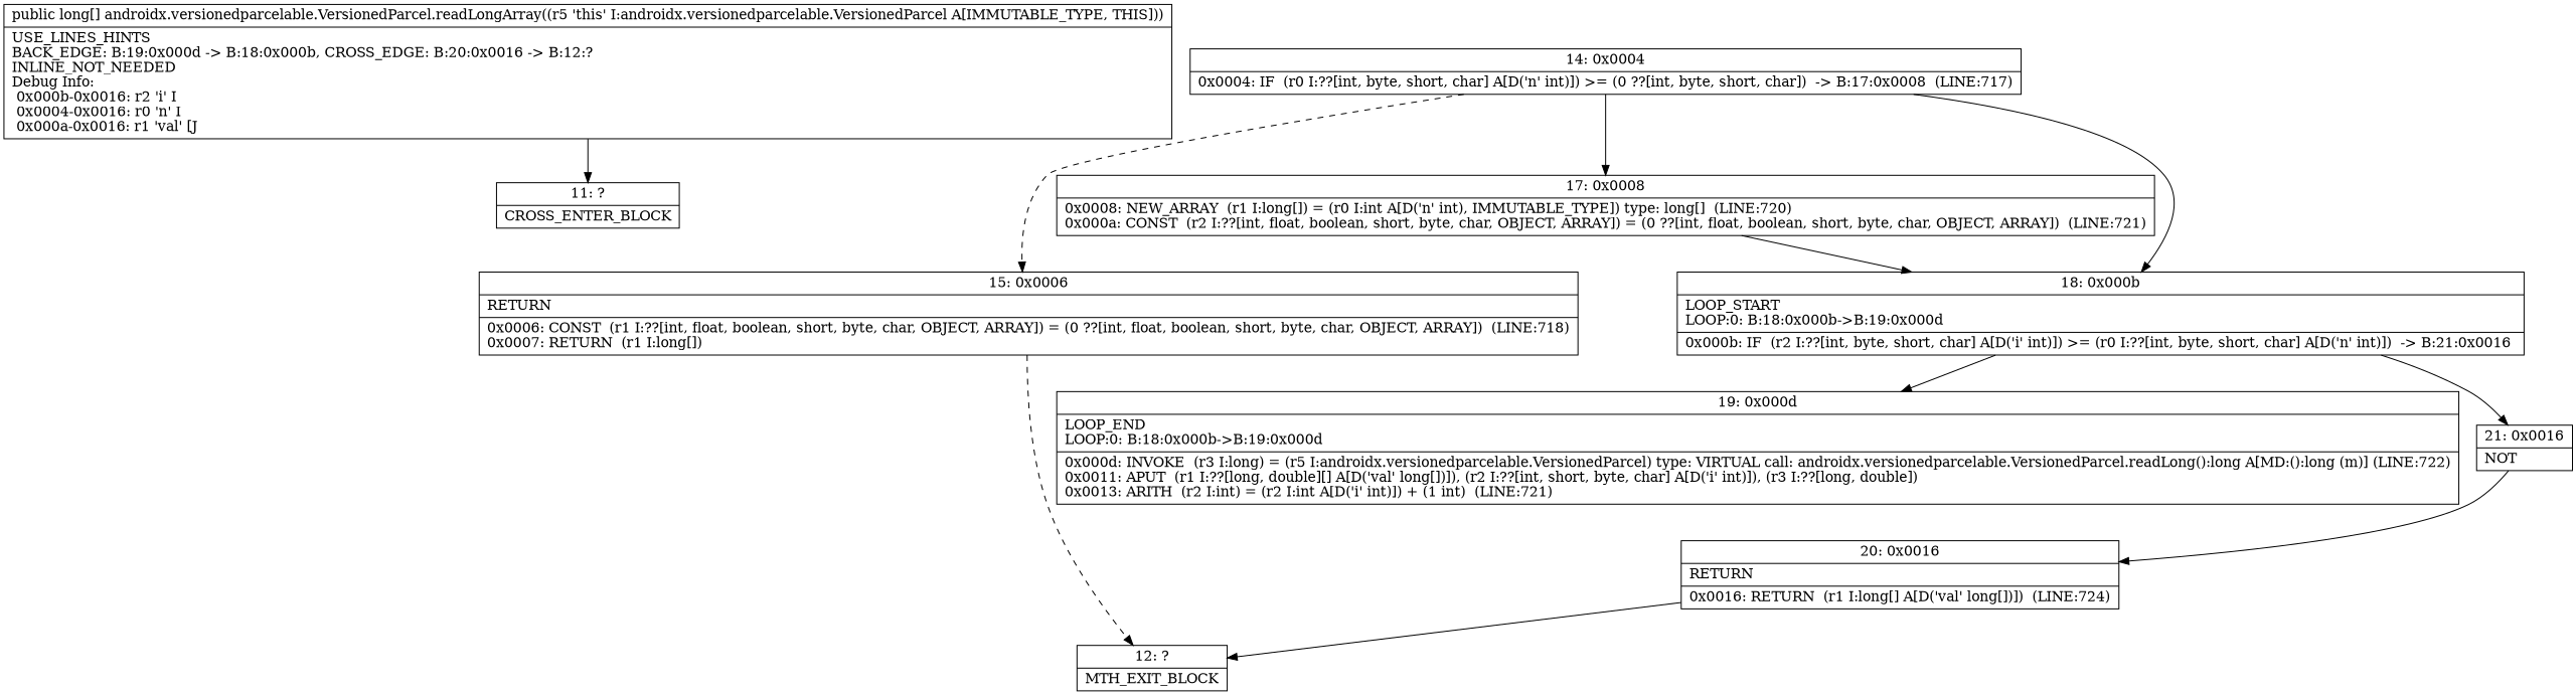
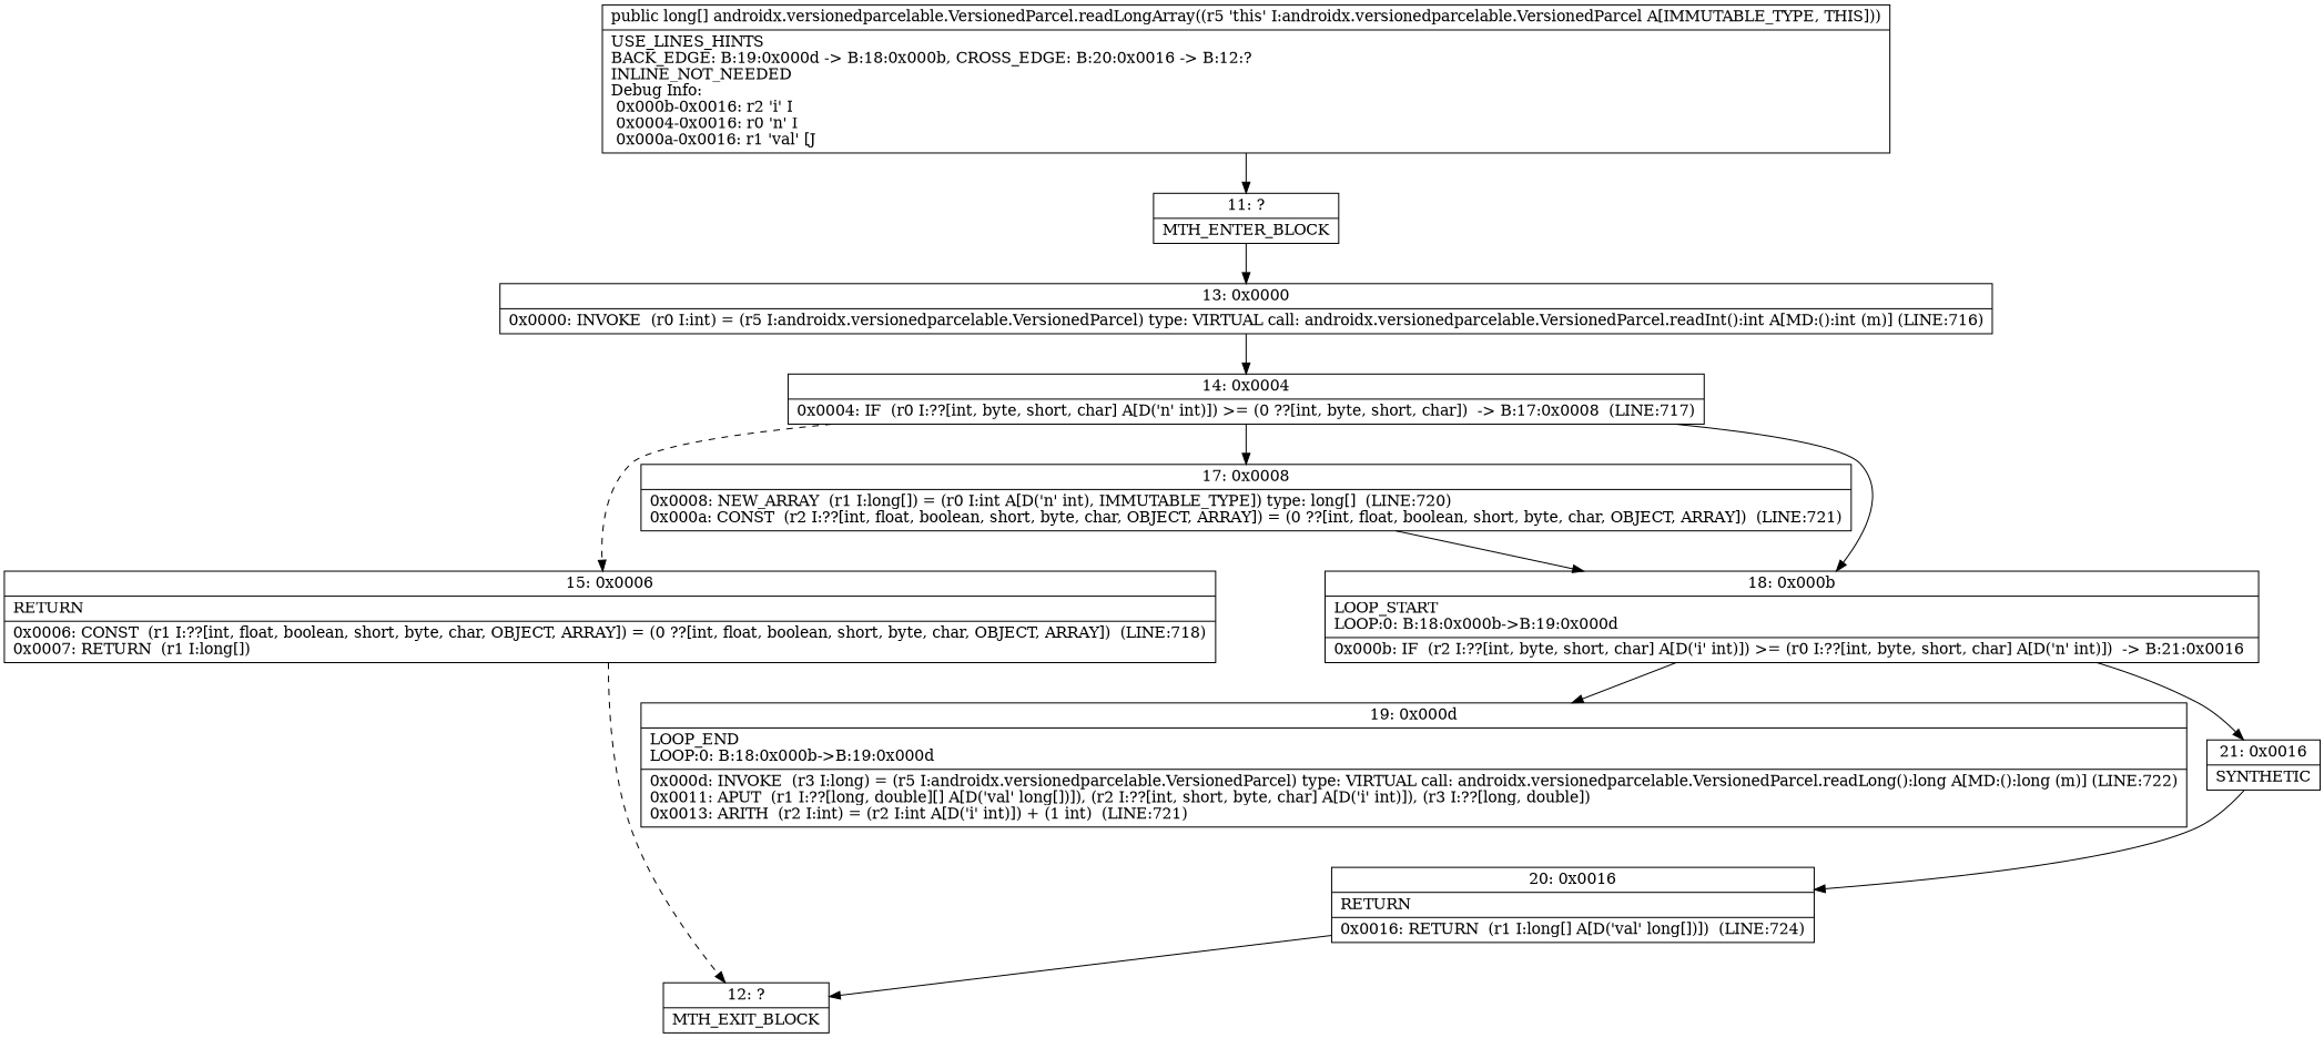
  digraph {
    node [shape=record]
-   n1 [label="{11\:\ ?|CROSS_ENTER_BLOCK\l}"]
+   n1 [label="{11\:\ ?|MTH_ENTER_BLOCK\l}"]
+   n2 [label="{13\:\ 0x0000|0x0000: INVOKE  (r0 I:int) = (r5 I:androidx.versionedparcelable.VersionedParcel) type: VIRTUAL call: androidx.versionedparcelable.VersionedParcel.readInt():int A[MD:():int (m)] (LINE:716)\l}"]
    n3 [label="{14\:\ 0x0004|0x0004: IF  (r0 I:??[int, byte, short, char] A[D('n' int)]) \>= (0 ??[int, byte, short, char])  \-\> B:17:0x0008  (LINE:717)\l}"]
    n4 [label="{15\:\ 0x0006|RETURN\l|0x0006: CONST  (r1 I:??[int, float, boolean, short, byte, char, OBJECT, ARRAY]) = (0 ??[int, float, boolean, short, byte, char, OBJECT, ARRAY])  (LINE:718)\l0x0007: RETURN  (r1 I:long[]) \l}"]
    n5 [label="{17\:\ 0x0008|0x0008: NEW_ARRAY  (r1 I:long[]) = (r0 I:int A[D('n' int), IMMUTABLE_TYPE]) type: long[]  (LINE:720)\l0x000a: CONST  (r2 I:??[int, float, boolean, short, byte, char, OBJECT, ARRAY]) = (0 ??[int, float, boolean, short, byte, char, OBJECT, ARRAY])  (LINE:721)\l}"]
    n6 [label="{18\:\ 0x000b|LOOP_START\lLOOP:0: B:18:0x000b\-\>B:19:0x000d\l|0x000b: IF  (r2 I:??[int, byte, short, char] A[D('i' int)]) \>= (r0 I:??[int, byte, short, char] A[D('n' int)])  \-\> B:21:0x0016 \l}"]
    n7 [label="{12\:\ ?|MTH_EXIT_BLOCK\l}"]
    n8 [label="{19\:\ 0x000d|LOOP_END\lLOOP:0: B:18:0x000b\-\>B:19:0x000d\l|0x000d: INVOKE  (r3 I:long) = (r5 I:androidx.versionedparcelable.VersionedParcel) type: VIRTUAL call: androidx.versionedparcelable.VersionedParcel.readLong():long A[MD:():long (m)] (LINE:722)\l0x0011: APUT  (r1 I:??[long, double][] A[D('val' long[])]), (r2 I:??[int, short, byte, char] A[D('i' int)]), (r3 I:??[long, double]) \l0x0013: ARITH  (r2 I:int) = (r2 I:int A[D('i' int)]) + (1 int)  (LINE:721)\l}"]
-   n9 [label="{21\:\ 0x0016|NOT\l}"]
+   n9 [label="{21\:\ 0x0016|SYNTHETIC\l}"]
    n10 [label="{20\:\ 0x0016|RETURN\l|0x0016: RETURN  (r1 I:long[] A[D('val' long[])])  (LINE:724)\l}"]
    n11 [label="{public long[] androidx.versionedparcelable.VersionedParcel.readLongArray((r5 'this' I:androidx.versionedparcelable.VersionedParcel A[IMMUTABLE_TYPE, THIS]))  | USE_LINES_HINTS\lBACK_EDGE: B:19:0x000d \-\> B:18:0x000b, CROSS_EDGE: B:20:0x0016 \-\> B:12:?\lINLINE_NOT_NEEDED\lDebug Info:\l  0x000b\-0x0016: r2 'i' I\l  0x0004\-0x0016: r0 'n' I\l  0x000a\-0x0016: r1 'val' [J\l}"]
+   n1 -> n2
+   n2 -> n3
    n3 -> n4 [style=dashed]
    n3 -> n5
    n3 -> n6
    n4 -> n7 [style=dashed]
    n5 -> n6
    n6 -> n8 [style=solid]
    n6 -> n9
    n9 -> n10
    n10 -> n7
    n11 -> n1
  }
